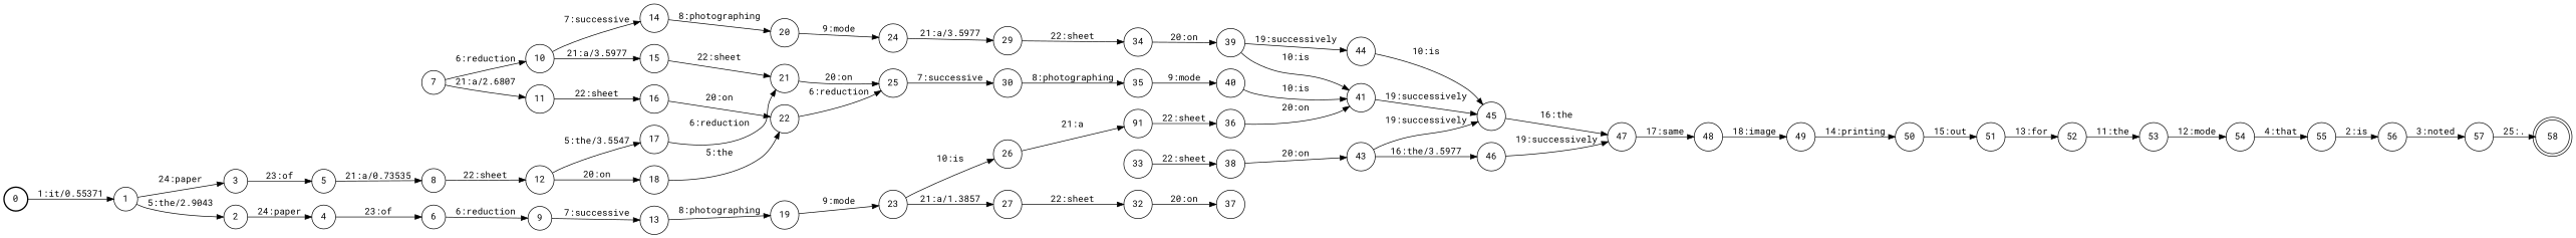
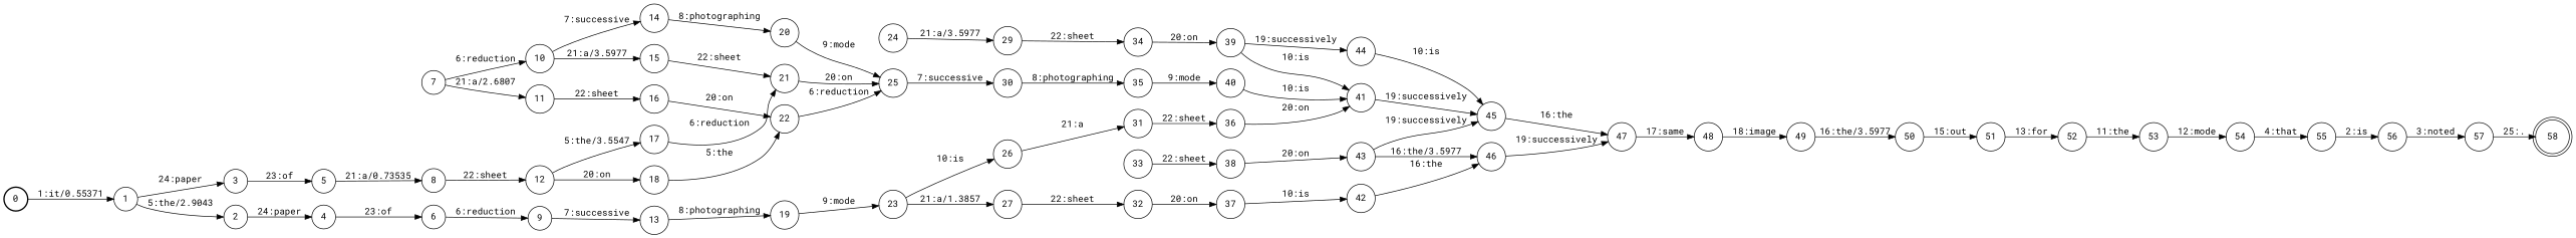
  digraph {
    fontname="Roboto Mono"
    nodesep=0.25
    rankdir=LR
    ranksep=0.4
    node [fontname="Roboto Mono" fontsize=14 shape=circle style=solid]
    edge [fontname="Roboto Mono" fontsize=14]
    n1 [label=0 style=bold]
    n2 [label=1]
    n3 [label=2]
    n4 [label=3]
    n5 [label=4]
    n6 [label=5]
    n7 [label=6]
    n8 [label=8]
    n9 [label=9]
    n10 [label=7]
    n11 [label=10]
    n12 [label=11]
    n13 [label=12]
    n14 [label=13]
    n15 [label=14]
    n16 [label=15]
    n17 [label=16]
    n18 [label=17]
    n19 [label=18]
    n20 [label=19]
    n21 [label=20]
    n22 [label=21]
    n23 [label=22]
    n24 [label=23]
    n25 [label=24]
    n26 [label=25]
    n27 [label=26]
    n28 [label=27]
    n29 [label=29]
    n30 [label=30]
-   n31 [label=91]
+   n31 [label=31]
    n32 [label=32]
    n33 [label=34]
    n34 [label=35]
    n35 [label=36]
    n36 [label=37]
    n37 [label=33]
    n38 [label=38]
    n39 [label=39]
    n40 [label=40]
    n41 [label=41]
+   n42 [label=42]
    n43 [label=43]
    n44 [label=44]
    n45 [label=45]
    n46 [label=46]
    n47 [label=47]
    n48 [label=48]
    n49 [label=49]
    n50 [label=50]
    n51 [label=51]
    n52 [label=52]
    n53 [label=53]
    n54 [label=54]
    n55 [label=55]
    n56 [label=56]
    n57 [label=57]
    n58 [label=58 shape=doublecircle]
    n1 -> n2 [label="1:it/0.55371"]
    n2 -> n3 [label="5:the/2.9043"]
    n2 -> n4 [label="24:paper"]
    n3 -> n5 [label="24:paper"]
    n4 -> n6 [label="23:of"]
    n5 -> n7 [label="23:of"]
    n6 -> n8 [label="21:a/0.73535"]
    n7 -> n9 [label="6:reduction"]
    n8 -> n13 [label="22:sheet"]
    n9 -> n14 [label="7:successive"]
    n10 -> n11 [label="6:reduction"]
    n10 -> n12 [label="21:a/2.6807"]
    n11 -> n15 [label="7:successive"]
    n11 -> n16 [label="21:a/3.5977"]
    n12 -> n17 [label="22:sheet"]
    n13 -> n18 [label="5:the/3.5547"]
    n13 -> n19 [label="20:on"]
    n14 -> n20 [label="8:photographing"]
    n15 -> n21 [label="8:photographing"]
    n16 -> n22 [label="22:sheet"]
    n17 -> n23 [label="20:on"]
    n18 -> n22 [label="6:reduction"]
    n19 -> n23 [label="5:the"]
    n20 -> n24 [label="9:mode"]
-   n21 -> n25 [label="9:mode"]
+   n21 -> n26 [label="9:mode"]
    n22 -> n26 [label="20:on"]
    n23 -> n26 [label="6:reduction"]
    n24 -> n27 [label="10:is"]
    n24 -> n28 [label="21:a/1.3857"]
    n25 -> n29 [label="21:a/3.5977"]
    n26 -> n30 [label="7:successive"]
    n27 -> n31 [label="21:a"]
    n28 -> n32 [label="22:sheet"]
    n29 -> n33 [label="22:sheet"]
    n30 -> n34 [label="8:photographing"]
    n31 -> n35 [label="22:sheet"]
    n32 -> n36 [label="20:on"]
    n33 -> n39 [label="20:on"]
    n34 -> n40 [label="9:mode"]
    n35 -> n41 [label="20:on"]
+   n36 -> n42 [label="10:is"]
    n37 -> n38 [label="22:sheet"]
    n38 -> n43 [label="20:on"]
    n39 -> n41 [label="10:is"]
    n39 -> n44 [label="19:successively"]
    n40 -> n41 [label="10:is"]
    n41 -> n45 [label="19:successively"]
+   n42 -> n46 [label="16:the"]
    n43 -> n45 [label="19:successively"]
    n43 -> n46 [label="16:the/3.5977"]
    n44 -> n45 [label="10:is"]
    n45 -> n47 [label="16:the"]
    n46 -> n47 [label="19:successively"]
    n47 -> n48 [label="17:same"]
    n48 -> n49 [label="18:image"]
-   n49 -> n50 [label="14:printing"]
+   n49 -> n50 [label="16:the/3.5977"]
    n50 -> n51 [label="15:out"]
    n51 -> n52 [label="13:for"]
    n52 -> n53 [label="11:the"]
    n53 -> n54 [label="12:mode"]
    n54 -> n55 [label="4:that"]
    n55 -> n56 [label="2:is"]
    n56 -> n57 [label="3:noted"]
    n57 -> n58 [label="25:."]
  }
